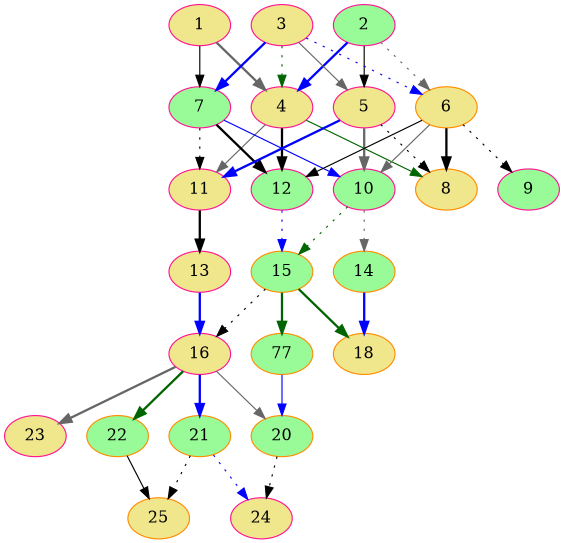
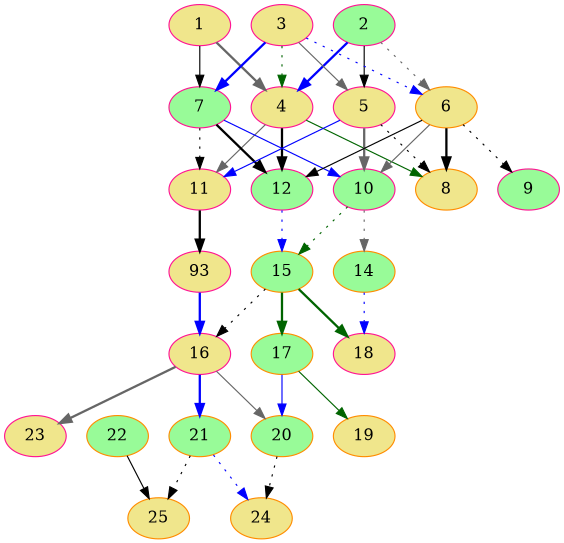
  digraph {
    node [alpha=0.10 color=deeppink fillcolor=khaki style=filled]
    edge [color=black style=bold]
    1 [alpha=0.17 expect_size=29090816]
    4 [alpha=0.19 expect_size=13421568]
    7 [alpha=0.15 expect_size=25829376 fillcolor=palegreen]
    8 [alpha=0.16 color=darkorange expect_size=24032256]
    11 [alpha=0.02 expect_size=8059904]
    12 [alpha=0.06 expect_size=47703040 fillcolor=palegreen]
    10 [expect_size=9842688 fillcolor=palegreen]
-   13 [expect_size=52050944]
+   13 [expect_size=52050944 label=93]
    15 [alpha=0.16 color=darkorange expect_size=33581056 fillcolor=palegreen]
    14 [alpha=0.19 color=darkorange expect_size=35142656 fillcolor=palegreen]
    2 [alpha=0.02 expect_size=18908160 fillcolor=palegreen]
    5 [alpha=0.13 expect_size=50386944]
    6 [alpha=0.05 color=darkorange expect_size=42422272]
    9 [alpha=0.15 expect_size=40967168 fillcolor=palegreen]
    3 [alpha=0.13 expect_size=25633792]
    16 [alpha=0.16 expect_size=17924096]
-   18 [alpha=0.14 color=darkorange expect_size=19279872]
-   17 [color=darkorange expect_size=30266368 fillcolor=palegreen label=77]
+   18 [alpha=0.14 expect_size=19279872]
+   17 [color=darkorange expect_size=30266368 fillcolor=palegreen]
    20 [alpha=0.13 color=darkorange expect_size=45706240 fillcolor=palegreen]
    21 [alpha=0.06 color=darkorange expect_size=22731776 fillcolor=palegreen]
    22 [alpha=0.04 color=darkorange expect_size=26776576 fillcolor=palegreen]
    23 [alpha=0.12 expect_size=40710144]
-   24 [alpha=0.02 expect_size=16537600]
+   19 [color=darkorange expect_size=9768960]
+   24 [alpha=0.02 color=darkorange expect_size=16537600]
    25 [alpha=0.12 color=darkorange expect_size=14738432]
    1 -> 4 [color=gray40]
    1 -> 7 [style=solid]
    4 -> 8 [color=darkgreen style=solid]
    4 -> 11 [color=gray40 style=solid]
    4 -> 12
    7 -> 11 [style=dotted]
    7 -> 12
    7 -> 10 [color=blue style=solid]
    11 -> 13
    12 -> 15 [color=blue style=dotted]
    10 -> 15 [color=darkgreen style=dotted]
    10 -> 14 [color=gray40 style=dotted]
    13 -> 16 [color=blue]
    15 -> 16 [style=dotted]
    15 -> 18 [color=darkgreen]
    15 -> 17 [color=darkgreen]
-   14 -> 18 [color=blue]
+   14 -> 18 [color=blue style=dotted]
    2 -> 4 [color=blue]
    2 -> 5 [style=solid]
    2 -> 6 [color=gray40 style=dotted]
    5 -> 8 [style=dotted]
-   5 -> 11 [color=blue]
+   5 -> 11 [color=blue style=solid]
    5 -> 10 [color=gray40]
    6 -> 8
    6 -> 12 [style=solid]
    6 -> 10 [color=gray40 style=solid]
    6 -> 9 [style=dotted]
    3 -> 4 [color=darkgreen style=dotted]
    3 -> 7 [color=blue]
    3 -> 5 [color=gray40 style=solid]
    3 -> 6 [color=blue style=dotted]
    16 -> 20 [color=gray40 style=solid]
    16 -> 21 [color=blue]
-   16 -> 22 [color=darkgreen]
    16 -> 23 [color=gray40]
    17 -> 20 [color=blue style=solid]
+   17 -> 19 [color=darkgreen style=solid]
    20 -> 24 [style=dotted]
    21 -> 24 [color=blue style=dotted]
    21 -> 25 [style=dotted]
    22 -> 25 [style=solid]
  }
